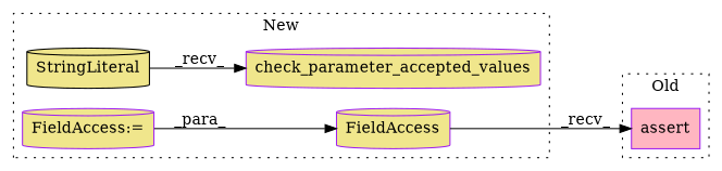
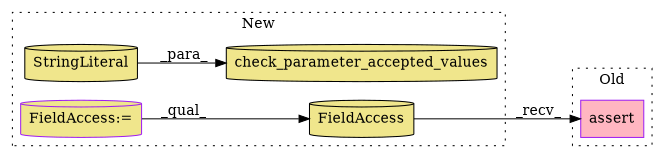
  digraph {
    rankdir=LR
    node [color=purple fillcolor=khaki shape=cylinder style=filled]
-   n1 [a=32 l="32,1" label=check_parameter_accepted_values s="2114,2228"]
-   n2 [a=22 l=15 label=FieldAccess s=2098]
+   n1 [a=32 color=black l="32,1" label=check_parameter_accepted_values s="2114,2228"]
+   n2 [a=22 color=black l=15 label=FieldAccess s=2098]
    n3 [a=45 color=black l=20 label=StringLiteral s=2176]
    n4 [a=7 l=9 label="FieldAccess:=" s=2058]
    n5 [a=6 fillcolor=lightpink l=7 label=assert s=1985 shape=box]
    subgraph cluster_1 {
      label=New
      style=dotted
      n1
      n2
      n3
      n4
    }
    subgraph cluster_2 {
      label=Old
      style=dotted
      n5
    }
    n2 -> n5 [label=_recv_]
-   n3 -> n1 [label=_recv_]
-   n4 -> n2 [label=_para_]
+   n3 -> n1 [label=_para_]
+   n4 -> n2 [label=_qual_]
  }
